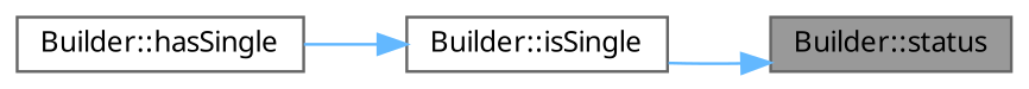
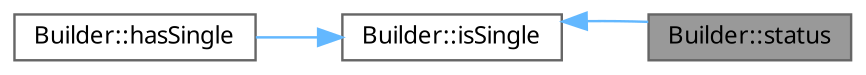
  digraph {
    fontname="Noto Sans"
    rankdir=RL
    node [color=grey40 fillcolor=white fontname="Noto Sans" fontsize=10 shape=box style=filled]
    edge [color=steelblue1 dir=back fontname="Noto Sans" fontsize=10 labelfontname=Helvetica labelfontsize=10 style=solid]
    n1 [color=gray40 fillcolor=grey60 fontcolor=black height=0.2 label="Builder::status" width=0.4]
    n2 [height=0.2 label="Builder::isSingle" width=0.4]
    n3 [height=0.2 label="Builder::hasSingle" width=0.4]
-   n1 -> n2
+   n2 -> n1
    n2 -> n3
  }
